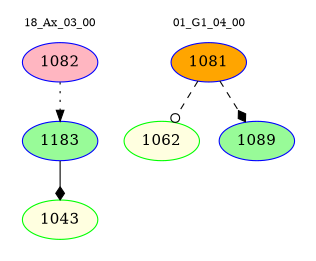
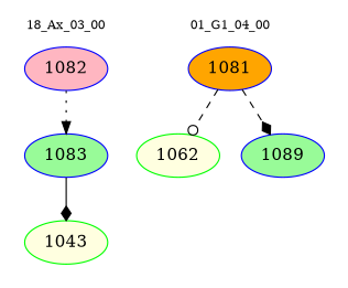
  digraph {
    node [color=blue fillcolor=lightyellow style=filled]
    edge [arrowhead=diamond color=black style=dashed]
    n1 [fillcolor=lightpink label=1082]
    n2 [color=green label=1043]
-   n3 [fillcolor=palegreen label=1183]
+   n3 [fillcolor=palegreen label=1083]
    n4 [fillcolor=orange label=1081]
    n5 [color=green label=1062]
    n6 [fillcolor=palegreen label=1089]
    subgraph cluster_1 {
      color=white
      fontsize=10
      label="18_Ax_03_00"
      n1
      n2
      n3
    }
    subgraph cluster_2 {
      color=white
      fontsize=10
      label="01_G1_04_00"
      n4
      n5
      n6
    }
    n1 -> n3 [arrowhead=normal style=dotted]
    n3 -> n2 [style=solid]
    n4 -> n5 [arrowhead=odot]
    n4 -> n6
  }
